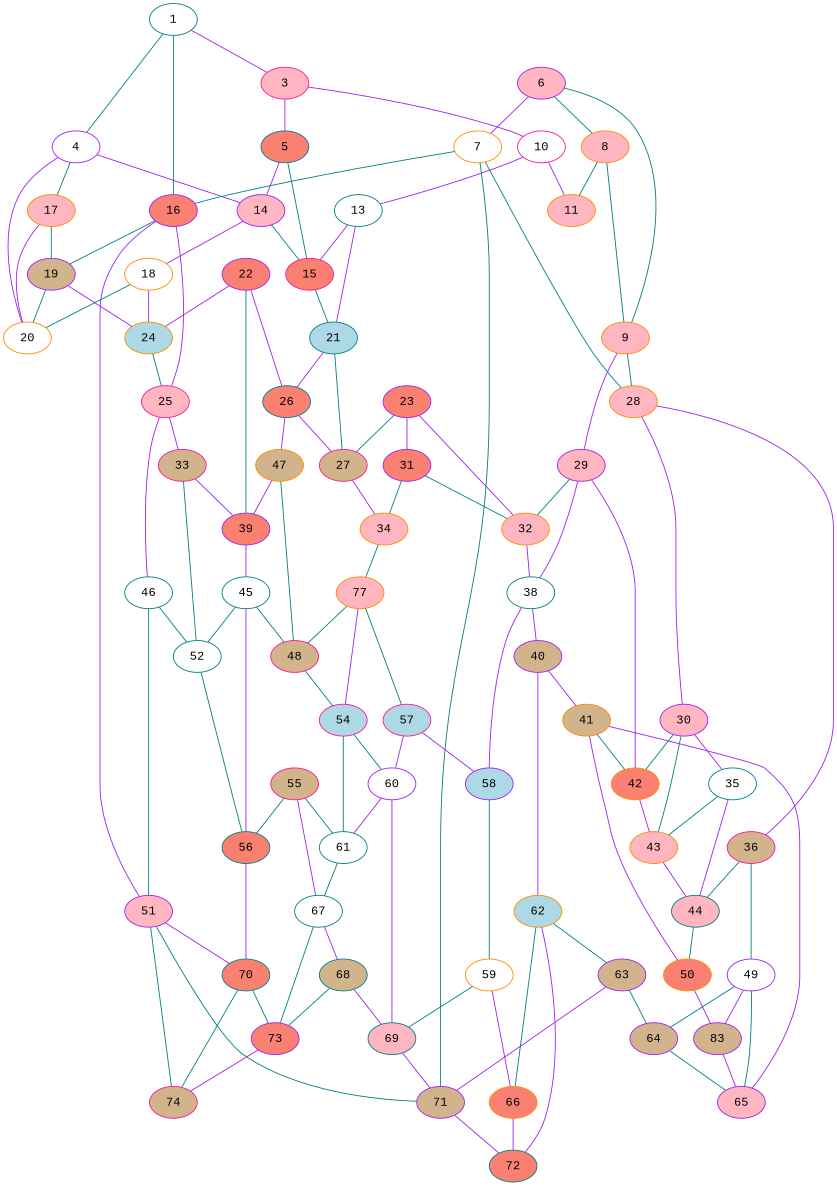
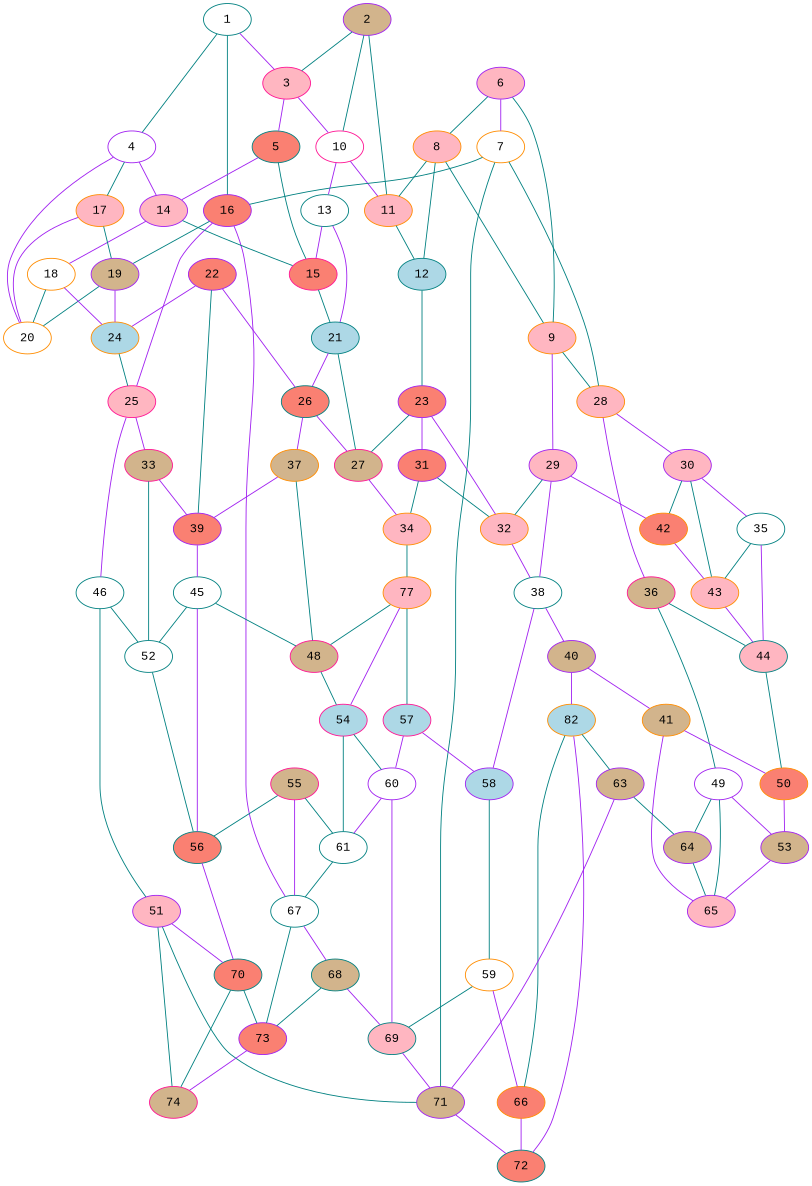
  graph {
    fontname="Liberation Mono"
    node [color=purple fillcolor=lightpink fontname="Liberation Mono" style=filled]
    edge [color=teal fontname="Liberation Mono" weight=1.0]
    1 [color=teal fillcolor=white]
    3 [color=deeppink]
    4 [fillcolor=white]
    16 [fillcolor=salmon]
    10 [color=deeppink fillcolor=white]
    5 [color=teal fillcolor=salmon]
    14
    17 [color=darkorange]
    20 [color=darkorange fillcolor=white]
    19 [fillcolor=tan]
    25 [color=deeppink]
    51
+   2 [fillcolor=tan]
    11 [color=darkorange]
    13 [color=teal fillcolor=white]
+   12 [color=teal fillcolor=lightblue]
    15 [color=deeppink fillcolor=salmon]
    18 [color=darkorange fillcolor=white]
    21 [color=teal fillcolor=lightblue]
    7 [color=darkorange fillcolor=white]
    6
    8 [color=darkorange]
    9 [color=darkorange]
    28 [color=darkorange]
    71 [fillcolor=tan]
    29
    30
    36 [color=deeppink fillcolor=tan]
    72 [color=teal fillcolor=salmon]
    23 [fillcolor=salmon]
    32 [color=darkorange]
    38 [color=teal fillcolor=white]
    42 [color=darkorange fillcolor=salmon]
    27 [color=deeppink fillcolor=tan]
    31 [fillcolor=salmon]
    26 [color=teal fillcolor=salmon]
    24 [color=darkorange fillcolor=lightblue]
    33 [color=deeppink fillcolor=tan]
    46 [color=teal fillcolor=white]
    70 [color=teal fillcolor=salmon]
    74 [color=deeppink fillcolor=tan]
-   37 [color=darkorange fillcolor=tan label=47]
+   37 [color=darkorange fillcolor=tan]
    34 [color=darkorange]
    22 [fillcolor=salmon]
    39 [fillcolor=salmon]
    45 [color=teal fillcolor=white]
    52 [color=teal fillcolor=white]
    48 [color=deeppink fillcolor=tan]
    n49 [color=darkorange label=77]
    35 [color=teal fillcolor=white]
    43 [color=darkorange]
    44 [color=teal]
    49 [fillcolor=white]
    40 [fillcolor=tan]
    58 [fillcolor=lightblue]
    56 [color=teal fillcolor=salmon]
    54 [color=deeppink fillcolor=lightblue]
    57 [color=deeppink fillcolor=lightblue]
    50 [color=darkorange fillcolor=salmon]
    65
-   53 [fillcolor=tan label=83]
+   53 [fillcolor=tan]
    64 [fillcolor=tan]
    41 [color=darkorange fillcolor=tan]
-   62 [color=darkorange fillcolor=lightblue]
+   62 [color=darkorange fillcolor=lightblue label=82]
    59 [color=darkorange fillcolor=white]
    66 [color=darkorange fillcolor=salmon]
    63 [fillcolor=tan]
    60 [fillcolor=white]
    61 [color=teal fillcolor=white]
    73 [fillcolor=salmon]
    69 [color=teal]
    67 [color=teal fillcolor=white]
    55 [color=deeppink fillcolor=tan]
    68 [color=teal fillcolor=tan]
    1 -- 3 [color=purple]
    1 -- 4
    1 -- 16
    3 -- 10 [color=purple]
    3 -- 5 [color=purple]
    4 -- 14 [color=purple]
    4 -- 17
    4 -- 20 [color=purple]
    16 -- 19
    16 -- 25 [color=purple]
-   16 -- 51 [color=purple]
+   16 -- 67 [color=purple]
    10 -- 11 [color=purple]
    10 -- 13 [color=purple]
    5 -- 14 [color=purple]
    5 -- 15
    14 -- 15
    14 -- 18 [color=purple]
    17 -- 20 [color=purple]
    17 -- 19
    19 -- 20
    19 -- 24 [color=purple]
    25 -- 33 [color=purple]
    25 -- 46 [color=purple]
    51 -- 71
    51 -- 70 [color=purple]
    51 -- 74
+   2 -- 3
+   2 -- 10
+   2 -- 11 [weight=2.0]
+   11 -- 12
    13 -- 15 [color=purple]
    13 -- 21 [color=purple]
+   12 -- 23
    15 -- 21
    18 -- 20
    18 -- 24 [color=purple]
    21 -- 27
    21 -- 26 [color=purple]
    7 -- 16
    7 -- 28
    7 -- 71
    6 -- 7 [color=purple weight=2.0]
    6 -- 8
    6 -- 9
    8 -- 11
+   8 -- 12
    8 -- 9
    9 -- 28
    9 -- 29 [color=purple]
    28 -- 30 [color=purple]
    28 -- 36 [color=purple]
    71 -- 72 [color=purple]
    29 -- 32
    29 -- 38 [color=purple]
    29 -- 42 [color=purple]
    30 -- 42
    30 -- 35 [color=purple]
    30 -- 43
    36 -- 44
    36 -- 49
    23 -- 32 [color=purple]
    23 -- 27
    23 -- 31 [color=purple]
    32 -- 38 [color=purple]
    38 -- 40 [color=purple]
    38 -- 58 [color=purple]
    42 -- 43 [color=purple]
    27 -- 34 [color=purple]
    31 -- 32
    31 -- 34 [weight=2.0]
    26 -- 27 [color=purple]
    26 -- 37 [color=purple]
    24 -- 25
    33 -- 39 [color=purple]
    33 -- 52
    46 -- 51
    46 -- 52
    70 -- 74
    70 -- 73
    37 -- 39 [color=purple]
    37 -- 48
    34 -- n49
    22 -- 26 [color=purple]
    22 -- 24 [color=purple]
    22 -- 39
    39 -- 45 [color=purple]
    45 -- 52
    45 -- 48
    45 -- 56 [color=purple]
    52 -- 56
    48 -- 54
    n49 -- 48
    n49 -- 54 [color=purple]
    n49 -- 57
    35 -- 43
    35 -- 44 [color=purple]
    43 -- 44 [color=purple]
    44 -- 50
    49 -- 65
    49 -- 53 [color=purple]
    49 -- 64
    40 -- 41 [color=purple]
    40 -- 62 [color=purple]
    58 -- 59
    56 -- 70 [color=purple]
    54 -- 60
    54 -- 61
    57 -- 58 [color=purple weight=2.0]
    57 -- 60 [color=purple]
    50 -- 53 [color=purple weight=2.0]
    53 -- 65 [color=purple]
    64 -- 65
-   41 -- 42
    41 -- 50 [color=purple]
    41 -- 65 [color=purple]
    62 -- 72 [color=purple]
    62 -- 66
    62 -- 63
    59 -- 66 [color=purple]
    59 -- 69
    66 -- 72 [color=purple weight=2.0]
    63 -- 71 [color=purple]
    63 -- 64 [weight=2.0]
    60 -- 61 [color=purple]
    60 -- 69 [color=purple]
    61 -- 67
    73 -- 74 [color=purple]
    69 -- 71 [color=purple]
    67 -- 73
    67 -- 68 [color=purple]
    55 -- 56
    55 -- 61
    55 -- 67 [color=purple]
    68 -- 73
    68 -- 69 [color=purple]
  }
